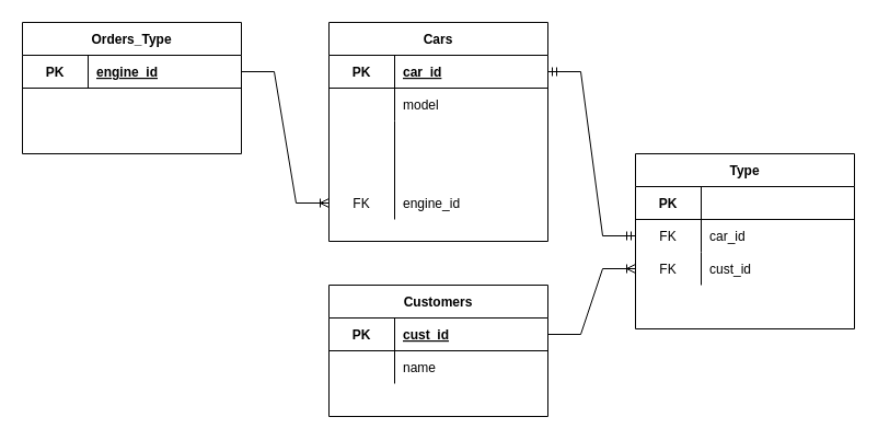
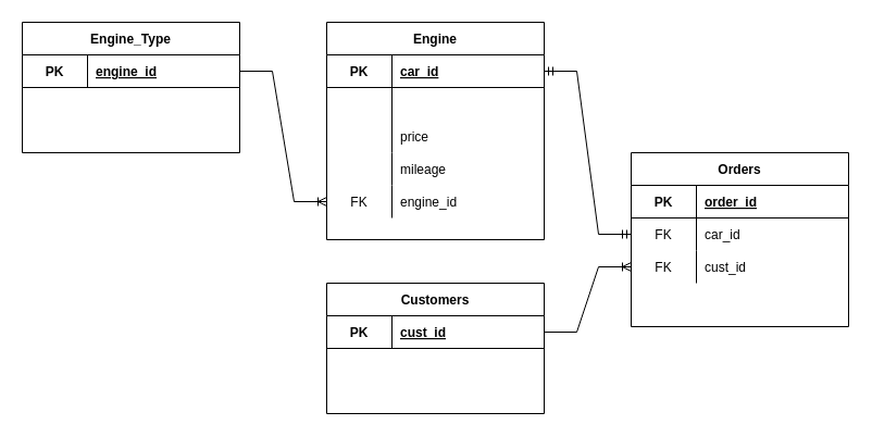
  <mxCell id="0" />
  <mxCell id="1" parent="0" />
- <mxCell id="2" value="Cars" style="shape=table;startSize=30;container=1;collapsible=1;childLayout=tableLayout;fixedRows=1;rowLines=0;fontStyle=1;align=center;resizeLast=1;" vertex="1" parent="1"><mxGeometry x="300" y="20" width="200" height="200" as="geometry" /></mxCell>
+ <mxCell id="2" value="Engine" style="shape=table;startSize=30;container=1;collapsible=1;childLayout=tableLayout;fixedRows=1;rowLines=0;fontStyle=1;align=center;resizeLast=1;" vertex="1" parent="1"><mxGeometry x="300" y="20" width="200" height="200" as="geometry" /></mxCell>
  <mxCell id="3" value="" style="shape=partialRectangle;collapsible=0;dropTarget=0;pointerEvents=0;fillColor=none;top=0;left=0;bottom=1;right=0;points=[[0,0.5],[1,0.5]];portConstraint=eastwest;" vertex="1" parent="2"><mxGeometry y="30" width="200" height="30" as="geometry" /></mxCell>
  <mxCell id="4" value="PK" style="shape=partialRectangle;connectable=0;fillColor=none;top=0;left=0;bottom=0;right=0;fontStyle=1;overflow=hidden;" vertex="1" parent="3"><mxGeometry width="60" height="30" as="geometry"><mxRectangle width="60" height="30" as="alternateBounds" /></mxGeometry></mxCell>
  <mxCell id="5" value="car_id" style="shape=partialRectangle;connectable=0;fillColor=none;top=0;left=0;bottom=0;right=0;align=left;spacingLeft=6;fontStyle=5;overflow=hidden;" vertex="1" parent="3"><mxGeometry x="60" width="140" height="30" as="geometry"><mxRectangle width="140" height="30" as="alternateBounds" /></mxGeometry></mxCell>
  <mxCell id="6" value="" style="shape=partialRectangle;collapsible=0;dropTarget=0;pointerEvents=0;fillColor=none;top=0;left=0;bottom=0;right=0;points=[[0,0.5],[1,0.5]];portConstraint=eastwest;" vertex="1" parent="2"><mxGeometry y="60" width="200" height="30" as="geometry" /></mxCell>
  <mxCell id="7" value="" style="shape=partialRectangle;connectable=0;fillColor=none;top=0;left=0;bottom=0;right=0;editable=1;overflow=hidden;" vertex="1" parent="6"><mxGeometry width="60" height="30" as="geometry"><mxRectangle width="60" height="30" as="alternateBounds" /></mxGeometry></mxCell>
- <mxCell id="8" value="model" style="shape=partialRectangle;connectable=0;fillColor=none;top=0;left=0;bottom=0;right=0;align=left;spacingLeft=6;overflow=hidden;" vertex="1" parent="6"><mxGeometry x="60" width="140" height="30" as="geometry"><mxRectangle width="140" height="30" as="alternateBounds" /></mxGeometry></mxCell>
  <mxCell id="9" value="" style="shape=partialRectangle;collapsible=0;dropTarget=0;pointerEvents=0;fillColor=none;top=0;left=0;bottom=0;right=0;points=[[0,0.5],[1,0.5]];portConstraint=eastwest;" vertex="1" parent="2"><mxGeometry y="90" width="200" height="30" as="geometry" /></mxCell>
  <mxCell id="10" value="" style="shape=partialRectangle;connectable=0;fillColor=none;top=0;left=0;bottom=0;right=0;editable=1;overflow=hidden;" vertex="1" parent="9"><mxGeometry width="60" height="30" as="geometry"><mxRectangle width="60" height="30" as="alternateBounds" /></mxGeometry></mxCell>
+ <mxCell id="11" value="price" style="shape=partialRectangle;connectable=0;fillColor=none;top=0;left=0;bottom=0;right=0;align=left;spacingLeft=6;overflow=hidden;" vertex="1" parent="9"><mxGeometry x="60" width="140" height="30" as="geometry"><mxRectangle width="140" height="30" as="alternateBounds" /></mxGeometry></mxCell>
  <mxCell id="12" value="" style="shape=partialRectangle;collapsible=0;dropTarget=0;pointerEvents=0;fillColor=none;top=0;left=0;bottom=0;right=0;points=[[0,0.5],[1,0.5]];portConstraint=eastwest;" vertex="1" parent="2"><mxGeometry y="120" width="200" height="30" as="geometry" /></mxCell>
  <mxCell id="13" value="" style="shape=partialRectangle;connectable=0;fillColor=none;top=0;left=0;bottom=0;right=0;editable=1;overflow=hidden;" vertex="1" parent="12"><mxGeometry width="60" height="30" as="geometry"><mxRectangle width="60" height="30" as="alternateBounds" /></mxGeometry></mxCell>
+ <mxCell id="14" value="mileage" style="shape=partialRectangle;connectable=0;fillColor=none;top=0;left=0;bottom=0;right=0;align=left;spacingLeft=6;overflow=hidden;" vertex="1" parent="12"><mxGeometry x="60" width="140" height="30" as="geometry"><mxRectangle width="140" height="30" as="alternateBounds" /></mxGeometry></mxCell>
  <mxCell id="15" value="" style="shape=partialRectangle;collapsible=0;dropTarget=0;pointerEvents=0;fillColor=none;top=0;left=0;bottom=0;right=0;points=[[0,0.5],[1,0.5]];portConstraint=eastwest;" vertex="1" parent="2"><mxGeometry y="150" width="200" height="30" as="geometry" /></mxCell>
  <mxCell id="16" value="FK" style="shape=partialRectangle;connectable=0;fillColor=none;top=0;left=0;bottom=0;right=0;editable=1;overflow=hidden;" vertex="1" parent="15"><mxGeometry width="60" height="30" as="geometry"><mxRectangle width="60" height="30" as="alternateBounds" /></mxGeometry></mxCell>
  <mxCell id="17" value="engine_id" style="shape=partialRectangle;connectable=0;fillColor=none;top=0;left=0;bottom=0;right=0;align=left;spacingLeft=6;overflow=hidden;" vertex="1" parent="15"><mxGeometry x="60" width="140" height="30" as="geometry"><mxRectangle width="140" height="30" as="alternateBounds" /></mxGeometry></mxCell>
  <mxCell id="18" value="Customers" style="shape=table;startSize=30;container=1;collapsible=1;childLayout=tableLayout;fixedRows=1;rowLines=0;fontStyle=1;align=center;resizeLast=1;" vertex="1" parent="1"><mxGeometry x="300" y="260" width="200" height="120" as="geometry" /></mxCell>
  <mxCell id="19" value="" style="shape=partialRectangle;collapsible=0;dropTarget=0;pointerEvents=0;fillColor=none;top=0;left=0;bottom=1;right=0;points=[[0,0.5],[1,0.5]];portConstraint=eastwest;" vertex="1" parent="18"><mxGeometry y="30" width="200" height="30" as="geometry" /></mxCell>
  <mxCell id="20" value="PK" style="shape=partialRectangle;connectable=0;fillColor=none;top=0;left=0;bottom=0;right=0;fontStyle=1;overflow=hidden;" vertex="1" parent="19"><mxGeometry width="60" height="30" as="geometry"><mxRectangle width="60" height="30" as="alternateBounds" /></mxGeometry></mxCell>
  <mxCell id="21" value="cust_id" style="shape=partialRectangle;connectable=0;fillColor=none;top=0;left=0;bottom=0;right=0;align=left;spacingLeft=6;fontStyle=5;overflow=hidden;" vertex="1" parent="19"><mxGeometry x="60" width="140" height="30" as="geometry"><mxRectangle width="140" height="30" as="alternateBounds" /></mxGeometry></mxCell>
  <mxCell id="22" value="" style="shape=partialRectangle;collapsible=0;dropTarget=0;pointerEvents=0;fillColor=none;top=0;left=0;bottom=0;right=0;points=[[0,0.5],[1,0.5]];portConstraint=eastwest;" vertex="1" parent="18"><mxGeometry y="60" width="200" height="30" as="geometry" /></mxCell>
  <mxCell id="23" value="" style="shape=partialRectangle;connectable=0;fillColor=none;top=0;left=0;bottom=0;right=0;editable=1;overflow=hidden;" vertex="1" parent="22"><mxGeometry width="60" height="30" as="geometry"><mxRectangle width="60" height="30" as="alternateBounds" /></mxGeometry></mxCell>
- <mxCell id="24" value="name" style="shape=partialRectangle;connectable=0;fillColor=none;top=0;left=0;bottom=0;right=0;align=left;spacingLeft=6;overflow=hidden;" vertex="1" parent="22"><mxGeometry x="60" width="140" height="30" as="geometry"><mxRectangle width="140" height="30" as="alternateBounds" /></mxGeometry></mxCell>
  <mxCell id="25" value="" style="shape=partialRectangle;collapsible=0;dropTarget=0;pointerEvents=0;fillColor=none;top=0;left=0;bottom=0;right=0;points=[[0,0.5],[1,0.5]];portConstraint=eastwest;" vertex="1" parent="18"><mxGeometry y="90" width="200" height="20" as="geometry" /></mxCell>
  <mxCell id="26" value="" style="shape=partialRectangle;connectable=0;fillColor=none;top=0;left=0;bottom=0;right=0;editable=1;overflow=hidden;" vertex="1" parent="25"><mxGeometry width="60" height="20" as="geometry"><mxRectangle width="60" height="20" as="alternateBounds" /></mxGeometry></mxCell>
- <mxCell id="27" value="Type" style="shape=table;startSize=30;container=1;collapsible=1;childLayout=tableLayout;fixedRows=1;rowLines=0;fontStyle=1;align=center;resizeLast=1;" vertex="1" parent="1"><mxGeometry x="580" y="140" width="200" height="160" as="geometry" /></mxCell>
+ <mxCell id="27" value="Orders" style="shape=table;startSize=30;container=1;collapsible=1;childLayout=tableLayout;fixedRows=1;rowLines=0;fontStyle=1;align=center;resizeLast=1;" vertex="1" parent="1"><mxGeometry x="580" y="140" width="200" height="160" as="geometry" /></mxCell>
  <mxCell id="28" value="" style="shape=partialRectangle;collapsible=0;dropTarget=0;pointerEvents=0;fillColor=none;top=0;left=0;bottom=1;right=0;points=[[0,0.5],[1,0.5]];portConstraint=eastwest;" vertex="1" parent="27"><mxGeometry y="30" width="200" height="30" as="geometry" /></mxCell>
  <mxCell id="29" value="PK" style="shape=partialRectangle;connectable=0;fillColor=none;top=0;left=0;bottom=0;right=0;fontStyle=1;overflow=hidden;" vertex="1" parent="28"><mxGeometry width="60" height="30" as="geometry"><mxRectangle width="60" height="30" as="alternateBounds" /></mxGeometry></mxCell>
+ <mxCell id="30" value="order_id" style="shape=partialRectangle;connectable=0;fillColor=none;top=0;left=0;bottom=0;right=0;align=left;spacingLeft=6;fontStyle=5;overflow=hidden;" vertex="1" parent="28"><mxGeometry x="60" width="140" height="30" as="geometry"><mxRectangle width="140" height="30" as="alternateBounds" /></mxGeometry></mxCell>
  <mxCell id="31" value="" style="shape=partialRectangle;collapsible=0;dropTarget=0;pointerEvents=0;fillColor=none;top=0;left=0;bottom=0;right=0;points=[[0,0.5],[1,0.5]];portConstraint=eastwest;" vertex="1" parent="27"><mxGeometry y="60" width="200" height="30" as="geometry" /></mxCell>
  <mxCell id="32" value="FK" style="shape=partialRectangle;connectable=0;fillColor=none;top=0;left=0;bottom=0;right=0;editable=1;overflow=hidden;" vertex="1" parent="31"><mxGeometry width="60" height="30" as="geometry"><mxRectangle width="60" height="30" as="alternateBounds" /></mxGeometry></mxCell>
  <mxCell id="33" value="car_id" style="shape=partialRectangle;connectable=0;fillColor=none;top=0;left=0;bottom=0;right=0;align=left;spacingLeft=6;overflow=hidden;" vertex="1" parent="31"><mxGeometry x="60" width="140" height="30" as="geometry"><mxRectangle width="140" height="30" as="alternateBounds" /></mxGeometry></mxCell>
  <mxCell id="34" value="" style="shape=partialRectangle;collapsible=0;dropTarget=0;pointerEvents=0;fillColor=none;top=0;left=0;bottom=0;right=0;points=[[0,0.5],[1,0.5]];portConstraint=eastwest;" vertex="1" parent="27"><mxGeometry y="90" width="200" height="30" as="geometry" /></mxCell>
  <mxCell id="35" value="FK" style="shape=partialRectangle;connectable=0;fillColor=none;top=0;left=0;bottom=0;right=0;editable=1;overflow=hidden;" vertex="1" parent="34"><mxGeometry width="60" height="30" as="geometry"><mxRectangle width="60" height="30" as="alternateBounds" /></mxGeometry></mxCell>
  <mxCell id="36" value="cust_id" style="shape=partialRectangle;connectable=0;fillColor=none;top=0;left=0;bottom=0;right=0;align=left;spacingLeft=6;overflow=hidden;" vertex="1" parent="34"><mxGeometry x="60" width="140" height="30" as="geometry"><mxRectangle width="140" height="30" as="alternateBounds" /></mxGeometry></mxCell>
  <mxCell id="37" value="" style="shape=partialRectangle;collapsible=0;dropTarget=0;pointerEvents=0;fillColor=none;top=0;left=0;bottom=0;right=0;points=[[0,0.5],[1,0.5]];portConstraint=eastwest;" vertex="1" parent="27"><mxGeometry y="120" width="200" height="30" as="geometry" /></mxCell>
  <mxCell id="38" value="" style="shape=partialRectangle;connectable=0;fillColor=none;top=0;left=0;bottom=0;right=0;editable=1;overflow=hidden;" vertex="1" parent="37"><mxGeometry width="60" height="30" as="geometry"><mxRectangle width="60" height="30" as="alternateBounds" /></mxGeometry></mxCell>
- <mxCell id="39" value="Orders_Type" style="shape=table;startSize=30;container=1;collapsible=1;childLayout=tableLayout;fixedRows=1;rowLines=0;fontStyle=1;align=center;resizeLast=1;" vertex="1" parent="1"><mxGeometry x="20" y="20" width="200" height="120" as="geometry" /></mxCell>
+ <mxCell id="39" value="Engine_Type" style="shape=table;startSize=30;container=1;collapsible=1;childLayout=tableLayout;fixedRows=1;rowLines=0;fontStyle=1;align=center;resizeLast=1;" vertex="1" parent="1"><mxGeometry x="20" y="20" width="200" height="120" as="geometry" /></mxCell>
  <mxCell id="40" value="" style="shape=partialRectangle;collapsible=0;dropTarget=0;pointerEvents=0;fillColor=none;top=0;left=0;bottom=1;right=0;points=[[0,0.5],[1,0.5]];portConstraint=eastwest;" vertex="1" parent="39"><mxGeometry y="30" width="200" height="30" as="geometry" /></mxCell>
  <mxCell id="41" value="PK" style="shape=partialRectangle;connectable=0;fillColor=none;top=0;left=0;bottom=0;right=0;fontStyle=1;overflow=hidden;" vertex="1" parent="40"><mxGeometry width="60" height="30" as="geometry"><mxRectangle width="60" height="30" as="alternateBounds" /></mxGeometry></mxCell>
  <mxCell id="42" value="engine_id" style="shape=partialRectangle;connectable=0;fillColor=none;top=0;left=0;bottom=0;right=0;align=left;spacingLeft=6;fontStyle=5;overflow=hidden;" vertex="1" parent="40"><mxGeometry x="60" width="140" height="30" as="geometry"><mxRectangle width="140" height="30" as="alternateBounds" /></mxGeometry></mxCell>
  <mxCell id="43" value="" style="shape=partialRectangle;collapsible=0;dropTarget=0;pointerEvents=0;fillColor=none;top=0;left=0;bottom=0;right=0;points=[[0,0.5],[1,0.5]];portConstraint=eastwest;" vertex="1" parent="39"><mxGeometry y="60" width="200" height="30" as="geometry" /></mxCell>
  <mxCell id="44" value="" style="shape=partialRectangle;connectable=0;fillColor=none;top=0;left=0;bottom=0;right=0;editable=1;overflow=hidden;" vertex="1" parent="43"><mxGeometry width="60" height="30" as="geometry"><mxRectangle width="60" height="30" as="alternateBounds" /></mxGeometry></mxCell>
  <mxCell id="45" value="" style="edgeStyle=entityRelationEdgeStyle;fontSize=12;html=1;endArrow=ERoneToMany;rounded=0;exitX=1;exitY=0.5;exitDx=0;exitDy=0;" edge="1" parent="1" source="40" target="15"><mxGeometry width="100" height="100" relative="1" as="geometry"><mxPoint x="340" y="300" as="sourcePoint" /><mxPoint x="680" y="350" as="targetPoint" /></mxGeometry></mxCell>
  <mxCell id="46" value="" style="edgeStyle=entityRelationEdgeStyle;fontSize=12;html=1;endArrow=ERmandOne;startArrow=ERmandOne;rounded=0;exitX=1;exitY=0.5;exitDx=0;exitDy=0;" edge="1" parent="1" source="3" target="31"><mxGeometry width="100" height="100" relative="1" as="geometry"><mxPoint x="340" y="300" as="sourcePoint" /><mxPoint x="440" y="200" as="targetPoint" /></mxGeometry></mxCell>
  <mxCell id="47" value="" style="edgeStyle=entityRelationEdgeStyle;fontSize=12;html=1;endArrow=ERoneToMany;rounded=0;" edge="1" parent="1" source="19" target="34"><mxGeometry width="100" height="100" relative="1" as="geometry"><mxPoint x="340" y="330" as="sourcePoint" /><mxPoint x="440" y="230" as="targetPoint" /></mxGeometry></mxCell>
